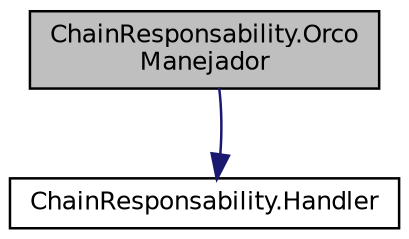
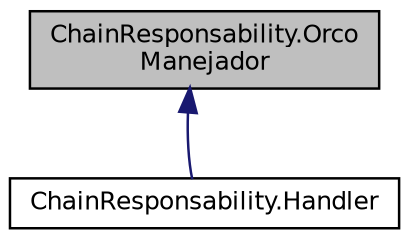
  digraph {
    node [color=black fontname=Helvetica fontsize=10 shape=record style=filled]
    n1 [fillcolor=grey75 fontcolor=black height=0.2 label="ChainResponsability.Orco\lManejador" width=0.4]
    n2 [fillcolor=white height=0.2 label="ChainResponsability.Handler" width=0.4]
-   n2 -> n1 [color=midnightblue dir=back fontname=Helvetica fontsize=10 labelfontname=Helvetica labelfontsize=10 style=solid]
+   n1 -> n2 [color=midnightblue dir=back fontname=Helvetica fontsize=10 labelfontname=Helvetica labelfontsize=10 style=solid]
  }
